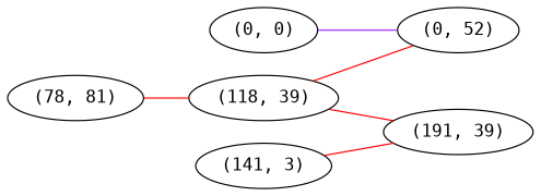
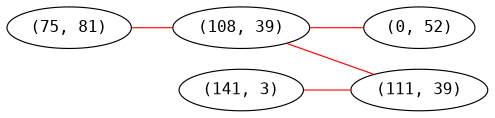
  graph {
    fontname="DejaVu Sans Mono"
    rankdir=LR
    node [fontname="DejaVu Sans Mono"]
    edge [color=red fontname="DejaVu Sans Mono" weight=1]
-   "(78, 81)"
-   "(108, 39)" [label="(118, 39)"]
+   "(78, 81)" [label="(75, 81)"]
+   "(108, 39)"
    n3 [label="(0, 52)"]
-   "(111, 39)" [label="(191, 39)"]
-   "(0, 0)"
+   "(111, 39)"
    n6 [label="(141, 3)"]
    "(78, 81)" -- "(108, 39)"
    "(108, 39)" -- n3
    "(108, 39)" -- "(111, 39)"
-   "(0, 0)" -- n3 [color=purple weight=4]
    n6 -- "(111, 39)"
  }
